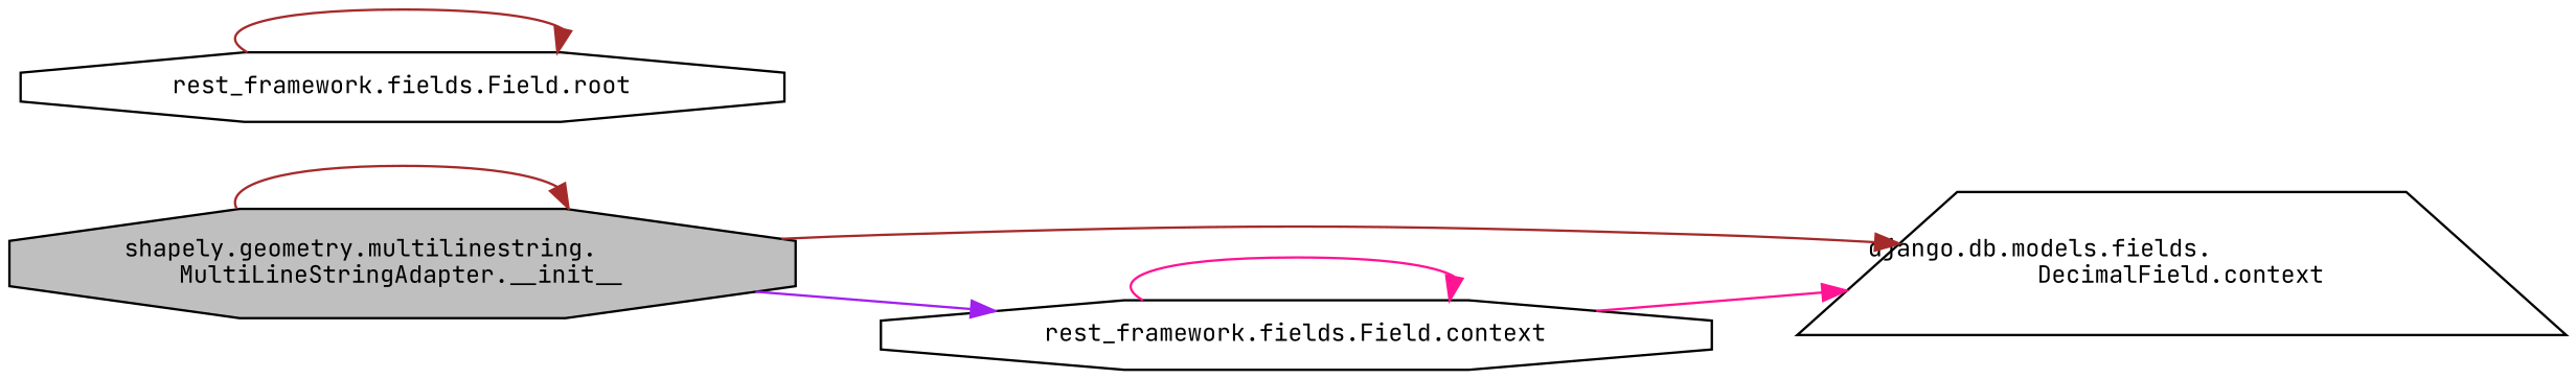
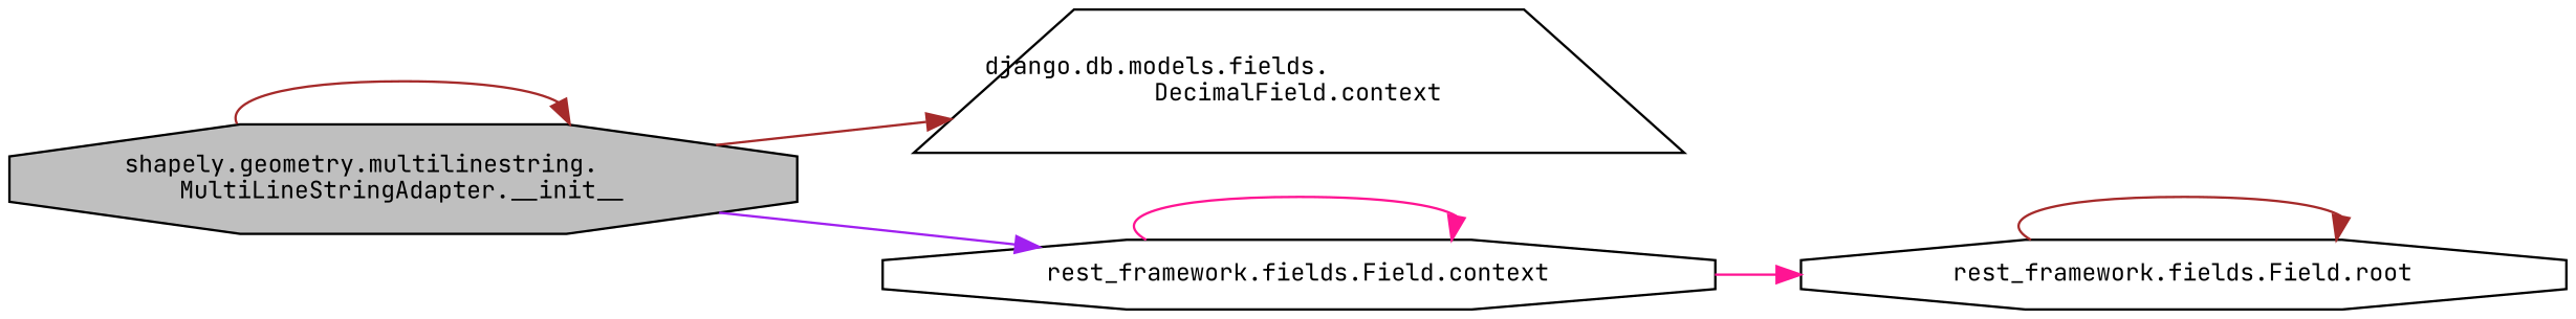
  digraph {
    fontname="JetBrains Mono"
    rankdir=LR
    node [color=black fillcolor=white fontname="JetBrains Mono" fontsize=10 shape=octagon style=filled]
    edge [color=brown fontname="JetBrains Mono" fontsize=10 labelfontname=Helvetica labelfontsize=10 style=solid]
    n1 [fillcolor=grey75 fontcolor=black height=0.2 label="shapely.geometry.multilinestring.\lMultiLineStringAdapter.__init__" width=0.4]
    n2 [height=0.2 label="django.db.models.fields.\lDecimalField.context" shape=trapezium width=0.4]
    n3 [height=0.2 label="rest_framework.fields.Field.context" width=0.4]
    n4 [height=0.2 label="rest_framework.fields.Field.root" width=0.4]
    n1 -> n1
    n1 -> n2
    n1 -> n3 [color=purple]
    n3 -> n3 [color=deeppink]
-   n3 -> n2 [color=deeppink]
+   n3 -> n4 [color=deeppink]
    n4 -> n4
  }
